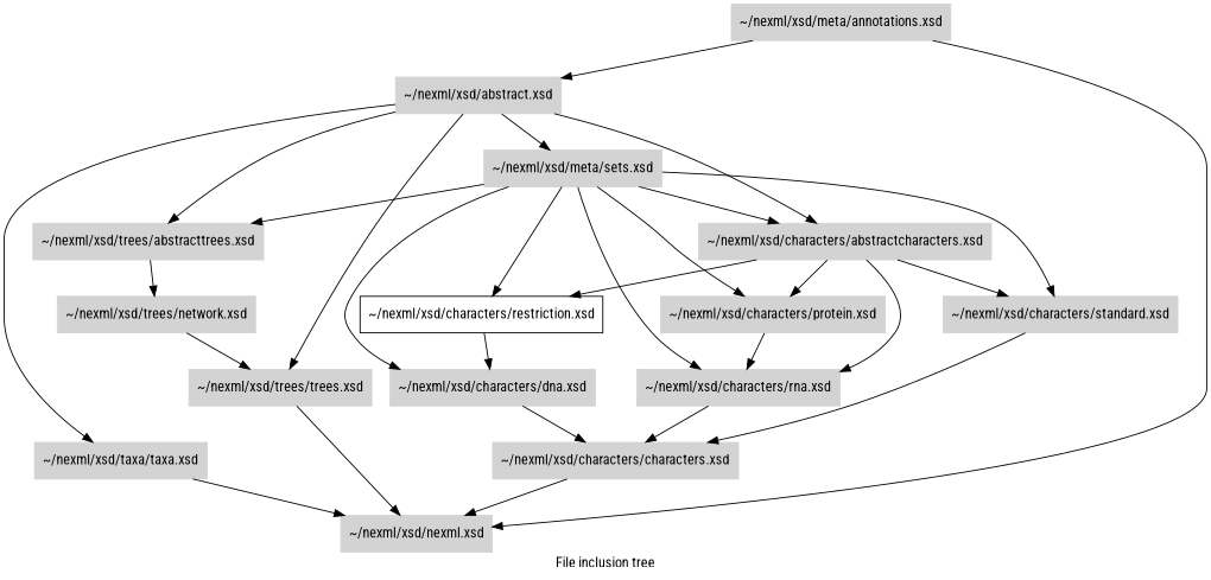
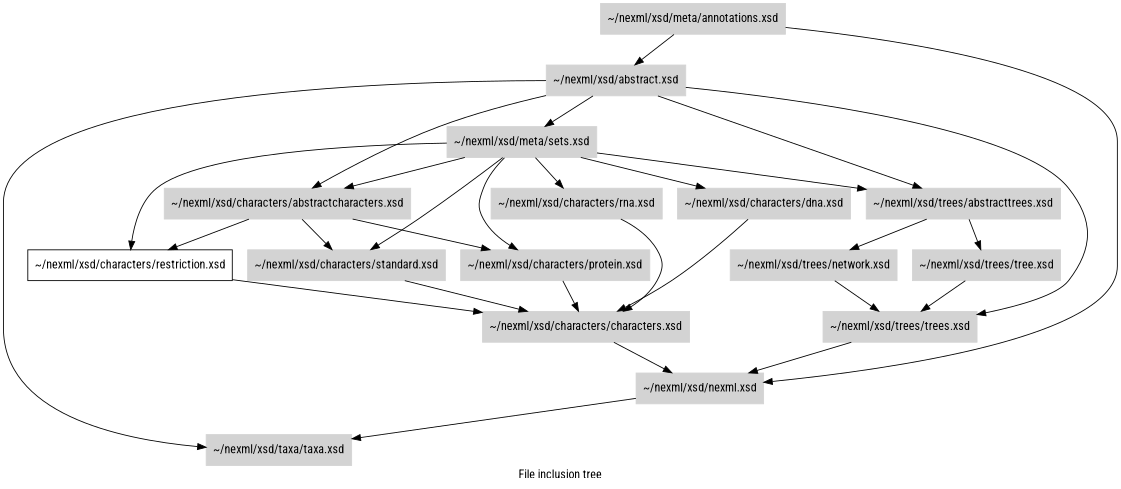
  digraph {
    fontname="Roboto Condensed"
    label="File inclusion tree"
    node [color=lightgrey fontname="Roboto Condensed" shape=box style=filled]
    edge [fontname="Roboto Condensed"]
    "~/nexml/xsd/abstract.xsd"
    "~/nexml/xsd/characters/abstractcharacters.xsd"
    "~/nexml/xsd/meta/sets.xsd"
    "~/nexml/xsd/taxa/taxa.xsd"
    "~/nexml/xsd/trees/abstracttrees.xsd"
    "~/nexml/xsd/trees/trees.xsd"
    "~/nexml/xsd/characters/protein.xsd"
    "~/nexml/xsd/characters/restriction.xsd" [color="" style=""]
    "~/nexml/xsd/characters/rna.xsd"
    "~/nexml/xsd/characters/standard.xsd"
    "~/nexml/xsd/characters/dna.xsd"
    "~/nexml/xsd/nexml.xsd"
    "~/nexml/xsd/trees/network.xsd"
+   "~/nexml/xsd/trees/tree.xsd"
    "~/nexml/xsd/meta/annotations.xsd"
    "~/nexml/xsd/characters/characters.xsd"
    "~/nexml/xsd/abstract.xsd" -> "~/nexml/xsd/characters/abstractcharacters.xsd"
    "~/nexml/xsd/abstract.xsd" -> "~/nexml/xsd/meta/sets.xsd"
    "~/nexml/xsd/abstract.xsd" -> "~/nexml/xsd/taxa/taxa.xsd"
    "~/nexml/xsd/abstract.xsd" -> "~/nexml/xsd/trees/abstracttrees.xsd"
    "~/nexml/xsd/abstract.xsd" -> "~/nexml/xsd/trees/trees.xsd"
    "~/nexml/xsd/characters/abstractcharacters.xsd" -> "~/nexml/xsd/characters/protein.xsd"
    "~/nexml/xsd/characters/abstractcharacters.xsd" -> "~/nexml/xsd/characters/restriction.xsd"
-   "~/nexml/xsd/characters/abstractcharacters.xsd" -> "~/nexml/xsd/characters/rna.xsd"
    "~/nexml/xsd/characters/abstractcharacters.xsd" -> "~/nexml/xsd/characters/standard.xsd"
    "~/nexml/xsd/meta/sets.xsd" -> "~/nexml/xsd/characters/abstractcharacters.xsd"
    "~/nexml/xsd/meta/sets.xsd" -> "~/nexml/xsd/trees/abstracttrees.xsd"
    "~/nexml/xsd/meta/sets.xsd" -> "~/nexml/xsd/characters/protein.xsd"
    "~/nexml/xsd/meta/sets.xsd" -> "~/nexml/xsd/characters/restriction.xsd"
    "~/nexml/xsd/meta/sets.xsd" -> "~/nexml/xsd/characters/rna.xsd"
    "~/nexml/xsd/meta/sets.xsd" -> "~/nexml/xsd/characters/standard.xsd"
    "~/nexml/xsd/meta/sets.xsd" -> "~/nexml/xsd/characters/dna.xsd"
-   "~/nexml/xsd/taxa/taxa.xsd" -> "~/nexml/xsd/nexml.xsd"
+   "~/nexml/xsd/nexml.xsd" -> "~/nexml/xsd/taxa/taxa.xsd"
    "~/nexml/xsd/trees/abstracttrees.xsd" -> "~/nexml/xsd/trees/network.xsd"
+   "~/nexml/xsd/trees/abstracttrees.xsd" -> "~/nexml/xsd/trees/tree.xsd"
    "~/nexml/xsd/trees/trees.xsd" -> "~/nexml/xsd/nexml.xsd"
-   "~/nexml/xsd/characters/protein.xsd" -> "~/nexml/xsd/characters/rna.xsd"
-   "~/nexml/xsd/characters/restriction.xsd" -> "~/nexml/xsd/characters/dna.xsd"
+   "~/nexml/xsd/characters/protein.xsd" -> "~/nexml/xsd/characters/characters.xsd"
+   "~/nexml/xsd/characters/restriction.xsd" -> "~/nexml/xsd/characters/characters.xsd"
    "~/nexml/xsd/characters/rna.xsd" -> "~/nexml/xsd/characters/characters.xsd"
    "~/nexml/xsd/characters/standard.xsd" -> "~/nexml/xsd/characters/characters.xsd"
    "~/nexml/xsd/characters/dna.xsd" -> "~/nexml/xsd/characters/characters.xsd"
    "~/nexml/xsd/trees/network.xsd" -> "~/nexml/xsd/trees/trees.xsd"
+   "~/nexml/xsd/trees/tree.xsd" -> "~/nexml/xsd/trees/trees.xsd"
    "~/nexml/xsd/meta/annotations.xsd" -> "~/nexml/xsd/abstract.xsd"
    "~/nexml/xsd/meta/annotations.xsd" -> "~/nexml/xsd/nexml.xsd"
    "~/nexml/xsd/characters/characters.xsd" -> "~/nexml/xsd/nexml.xsd"
  }
